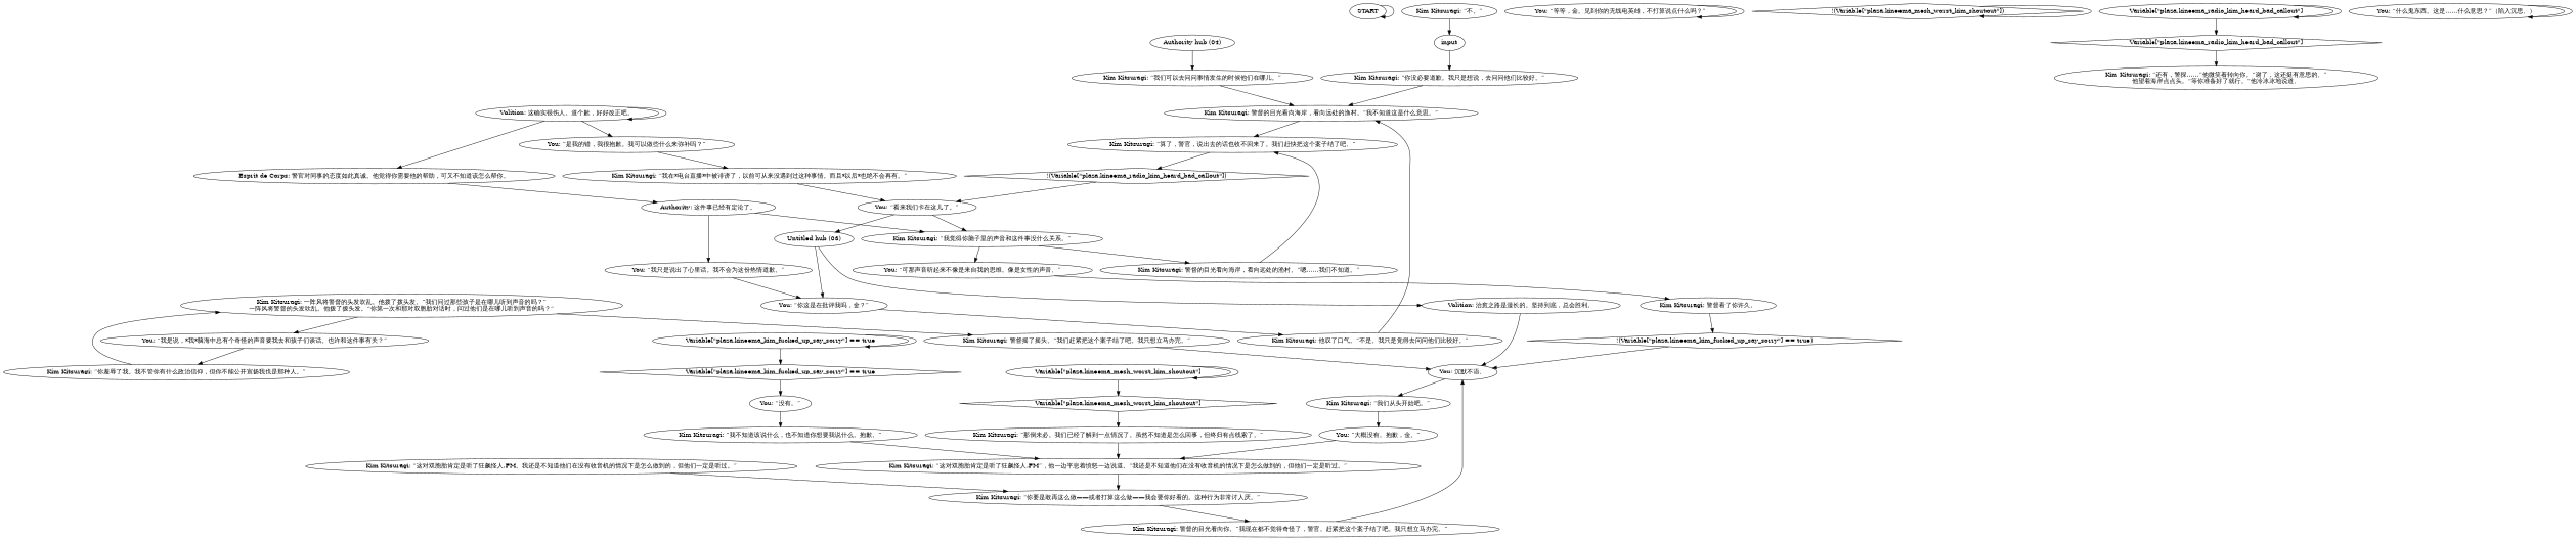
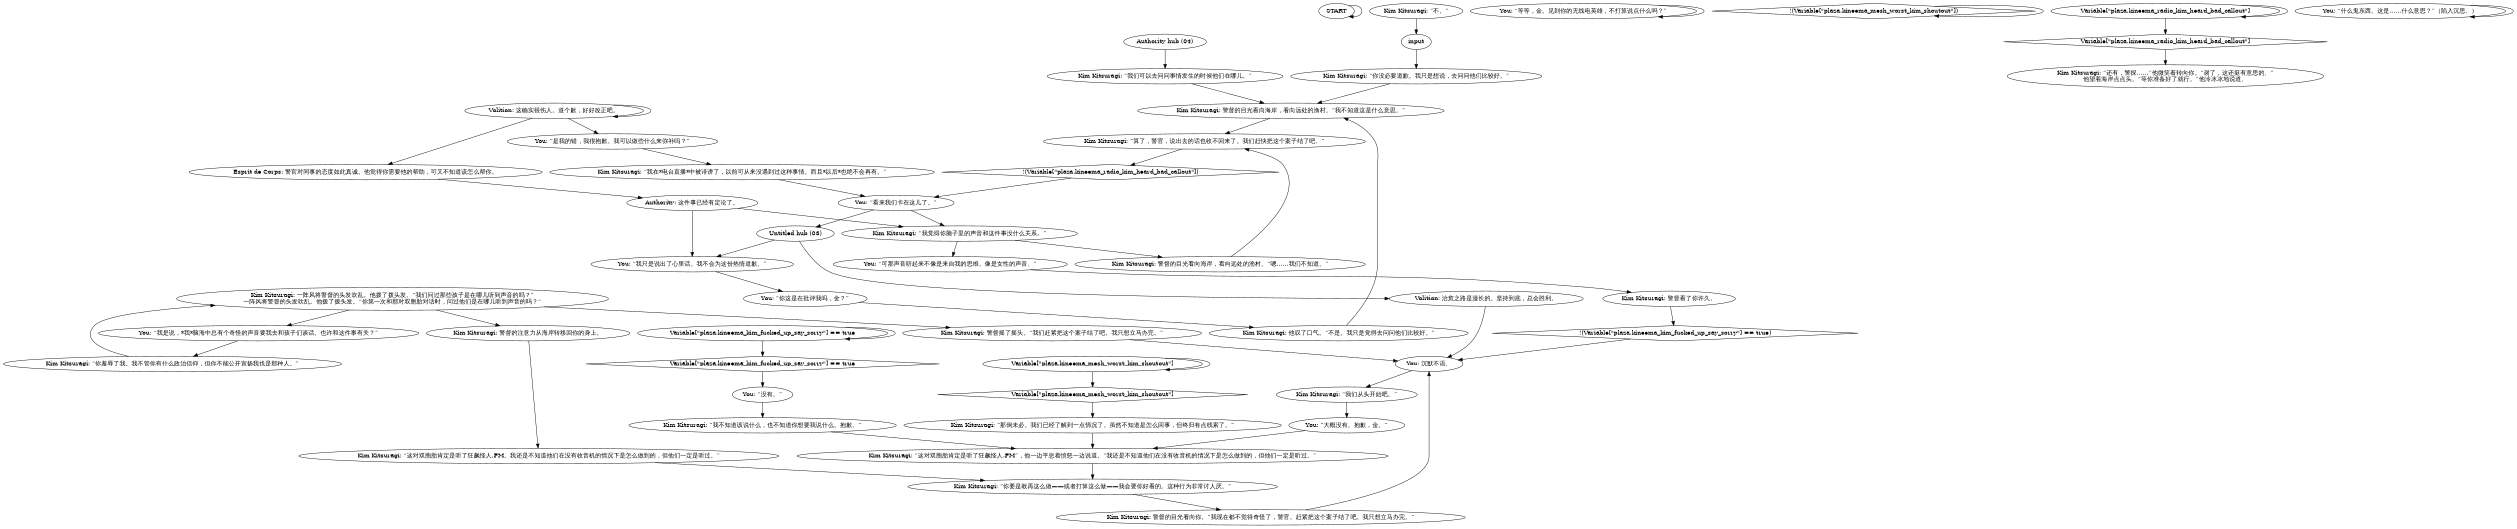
  digraph {
    n1 [label=START]
    n2 [label=input]
    n3 [label="Kim Kitsuragi: “你没必要道歉。我只是想说，去问问他们比较好。”"]
    n4 [label="Kim Kitsuragi: 警督的目光看向海岸，看向远处的渔村。“我不知道这是什么意思。”"]
    n5 [label="Authority: 这件事已经有定论了。"]
    n6 [label="Kim Kitsuragi: “我觉得你脑子里的声音和这件事没什么关系。”"]
    n7 [label="You: “我只是说出了心里话。我不会为这份热情道歉。”"]
    n8 [label="Kim Kitsuragi: 警督的目光看向海岸，看向远处的渔村。“嗯……我们不知道。”"]
    n9 [label="You: “可那声音听起来不像是来自我的思维。像是女性的声音。”"]
    n10 [label="You: “你这是在批评我吗，金？”"]
    n11 [label="Kim Kitsuragi: “我不知道该说什么，也不知道你想要我说什么。抱歉。”"]
    n12 [label="Kim Kitsuragi: “这对双胞胎肯定是听了狂飙怪人.FM”，他一边平息着愤怒一边说道。“我还是不知道他们在没有收音机的情况下是怎么做到的，但他们一定是听过。”"]
    n13 [label="Kim Kitsuragi: “你要是敢再这么做——或者打算这么做——我会要你好看的。这种行为非常讨人厌。”"]
    n14 [label="Kim Kitsuragi: “我们可以去问问事情发生的时候他们在哪儿。”"]
    n15 [label="Kim Kitsuragi: “算了，警官，说出去的话也收不回来了。我们赶快把这个案子结了吧。”"]
    n16 [label="You: “我是说，*我*脑海中总有个奇怪的声音要我去和孩子们谈话。也许和这件事有关？”"]
    n17 [label="Kim Kitsuragi: “你羞辱了我。我不管你有什么政治信仰，但你不能公开宣扬我也是那种人。”"]
    n18 [label="Kim Kitsuragi: 一阵风将警督的头发吹乱。他拨了拨头发。“我们问过那些孩子是在哪儿听到声音的吗？”\n一阵风将警督的头发吹乱。他拨了拨头发。“你第一次和那对双胞胎对话时，问过他们是在哪儿听到声音的吗？”"]
    n19 [label="Kim Kitsuragi: “我们从头开始吧。”"]
    n20 [label="You: “大概没有。抱歉，金。”"]
    n21 [label="Kim Kitsuragi: 警督摇了摇头。“我们赶紧把这个案子结了吧。我只想立马办完。”"]
    n22 [label="You: 沉默不语。"]
    n23 [label="You: “没有。”"]
    n24 [label="Volition: 治愈之路是漫长的。坚持到底，总会胜利。"]
    n25 [label="You: “等等，金。见到你的无线电英雄，不打算说点什么吗？”"]
    n26 [label="Kim Kitsuragi: “不。”"]
    n27 [label="!(Variable[\"plaza.kineema_radio_kim_heard_bad_callout\"])" shape=diamond]
    n28 [label="Kim Kitsuragi: 警督看了你许久。"]
    n29 [label="!(Variable[\"plaza.kineema_kim_fucked_up_say_sorry\"] == true)" shape=diamond]
    n30 [label="Variable[\"plaza.kineema_mesh_worst_kim_shoutout\"]"]
    n31 [label="Variable[\"plaza.kineema_mesh_worst_kim_shoutout\"]" shape=diamond]
    n32 [label="Kim Kitsuragi: “那倒未必。我们已经了解到一点情况了。虽然不知道是怎么回事，但终归有点线索了。”"]
    n33 [label="!(Variable[\"plaza.kineema_mesh_worst_kim_shoutout\"])" shape=diamond]
    n34 [label="Kim Kitsuragi: “这对双胞胎肯定是听了狂飙怪人.FM。我还是不知道他们在没有收音机的情况下是怎么做到的，但他们一定是听过。”"]
    n35 [label="Kim Kitsuragi: 警督的目光看向你。“我现在都不觉得奇怪了，警官。赶紧把这个案子结了吧。我只想立马办完。”"]
+   n36 [label="Kim Kitsuragi: 警督的注意力从海岸转移回你的身上。"]
    n37 [label="You: “看来我们卡在这儿了。”"]
    n38 [label="Untitled hub (03)"]
    n39 [label="Kim Kitsuragi: 他叹了口气。“不是。我只是觉得去问问他们比较好。”"]
    n40 [label="Volition: 这确实很伤人。道个歉，好好改正吧。"]
    n41 [label="Esprit de Corps: 警官对同事的态度如此真诚。他觉得你需要他的帮助，可又不知道该怎么帮你。"]
    n42 [label="You: “是我的错，我很抱歉。我可以做些什么来弥补吗？”"]
    n43 [label="Kim Kitsuragi: “我在*电台直播*中被诽谤了，以前可从来没遇到过这种事情。而且*以后*也绝不会再有。”"]
    n44 [label="Variable[\"plaza.kineema_radio_kim_heard_bad_callout\"]"]
    n45 [label="Variable[\"plaza.kineema_radio_kim_heard_bad_callout\"]" shape=diamond]
    n46 [label="Kim Kitsuragi: “还有，警探……”他微笑着转向你。“谢了，这还挺有意思的。”\n他望着海岸点点头。“等你准备好了就行。”他冷冰冰地说道。"]
    n47 [label="Variable[\"plaza.kineema_kim_fucked_up_say_sorry\"] == true"]
    n48 [label="Variable[\"plaza.kineema_kim_fucked_up_say_sorry\"] == true" shape=diamond]
    n49 [label="You: “什么鬼东西。这是……什么意思？”（陷入沉思。）"]
    n50 [label="Authority hub (04)"]
    n1 -> n1
    n2 -> n3
    n3 -> n4
    n4 -> n15
    n5 -> n6
    n5 -> n7
    n6 -> n8
    n6 -> n9
    n7 -> n10
    n8 -> n15
    n9 -> n28
    n10 -> n39
    n11 -> n12
    n12 -> n13
    n13 -> n35
    n14 -> n4
    n15 -> n27
    n16 -> n17
    n17 -> n18
    n18 -> n16
    n18 -> n21
+   n18 -> n36
    n19 -> n20
    n20 -> n12
    n21 -> n22
    n22 -> n19
    n23 -> n11
    n24 -> n22
    n25 -> n25
    n26 -> n2
    n27 -> n37
    n28 -> n29
    n29 -> n22
    n30 -> n30
    n30 -> n31
    n31 -> n32
    n32 -> n12
    n33 -> n33
    n34 -> n13
    n35 -> n22
+   n36 -> n34
    n37 -> n6
    n37 -> n38
-   n38 -> n10
+   n38 -> n7
    n38 -> n24
    n39 -> n4
    n40 -> n40
    n40 -> n41
    n40 -> n42
    n41 -> n5
    n42 -> n43
    n43 -> n37
    n44 -> n44
    n44 -> n45
    n45 -> n46
    n47 -> n47
    n47 -> n48
    n48 -> n23
    n49 -> n49
    n50 -> n14
  }
